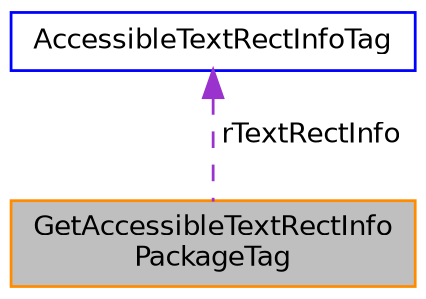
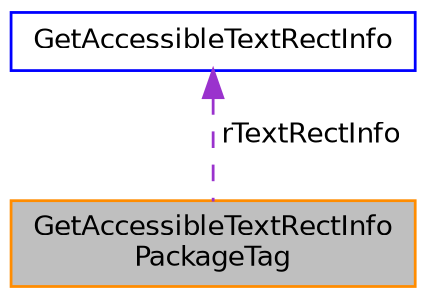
  digraph {
    node [fontname=Helvetica fontsize=10 shape=record style=filled]
    n1 [color=darkorange fillcolor=grey75 fontcolor=black height=0.2 label="GetAccessibleTextRectInfo\lPackageTag" width=0.4]
-   n2 [color=blue fillcolor=white height=0.2 label=AccessibleTextRectInfoTag width=0.4]
+   n2 [color=blue fillcolor=white height=0.2 label=GetAccessibleTextRectInfo width=0.4]
    n2 -> n1 [color=darkorchid3 dir=back fontname=Helvetica fontsize=10 label=" rTextRectInfo" labelfontname=Helvetica labelfontsize=10 style=dashed]
  }
